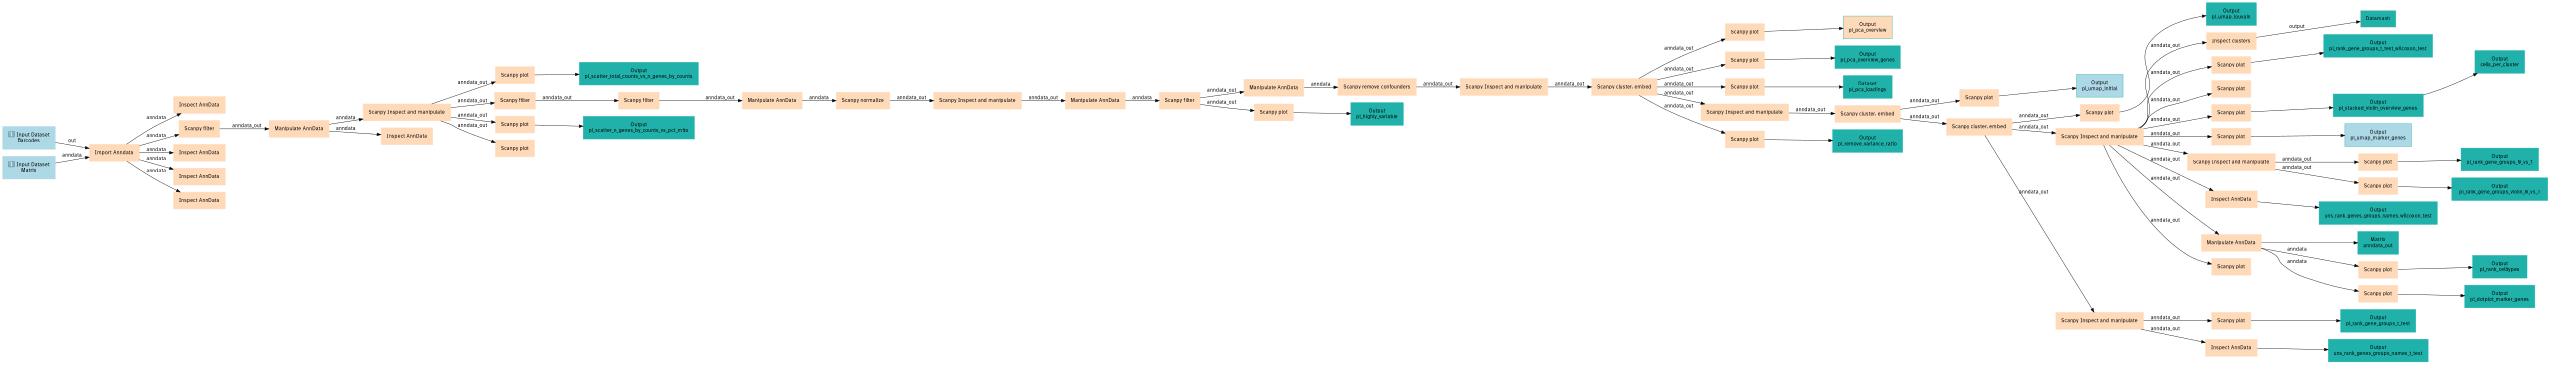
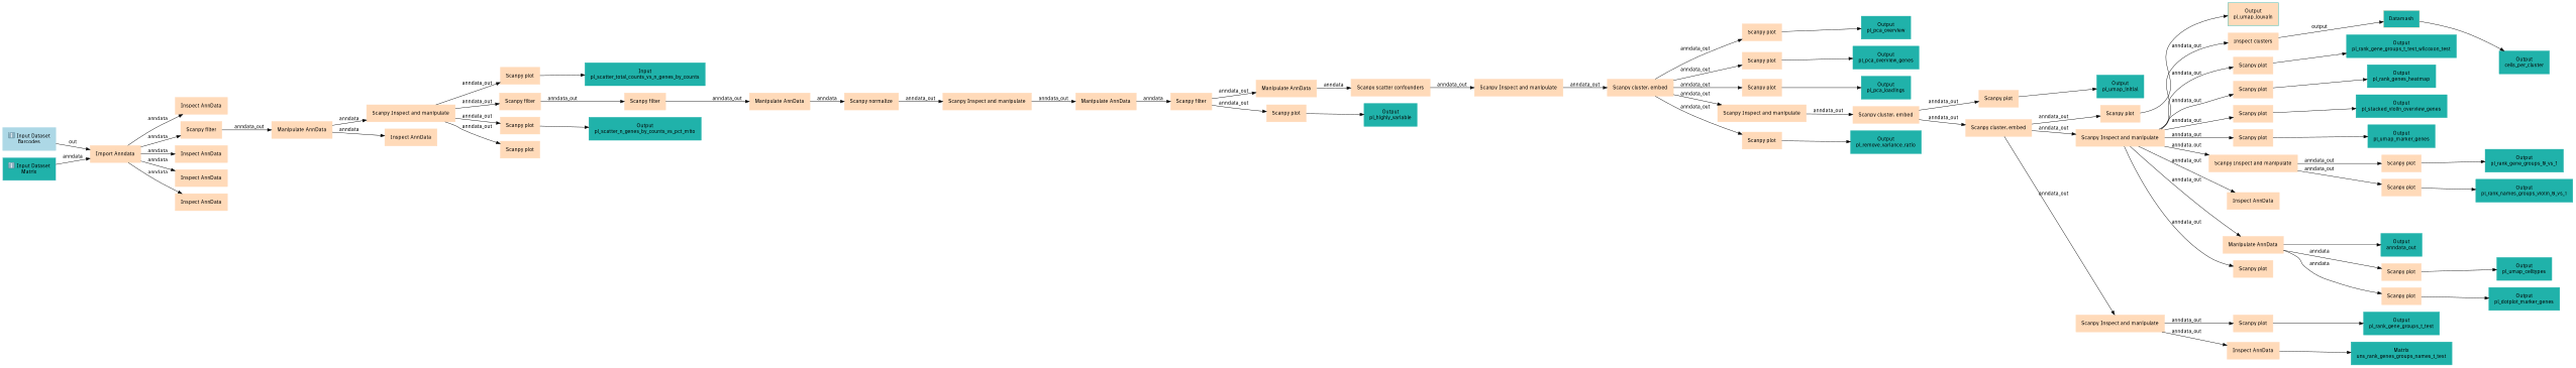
  digraph {
    rankdir=LR
    node [color=peachpuff fontname="Atkinson Hyperlegible" margin="0.2,0.2" shape=box style=filled]
    edge [fontname="Atkinson Hyperlegible"]
    n1 [color=lightblue label="ℹ️ Input Dataset\nBarcodes"]
    n2 [label="Import Anndata"]
    n3 [label="Inspect AnnData"]
    n4 [label="Scanpy filter"]
    n5 [label="Inspect AnnData"]
    n6 [label="Inspect AnnData"]
    n7 [label="Inspect AnnData"]
-   n8 [color=lightblue label="ℹ️ Input Dataset\nMatrix"]
+   n8 [color=lightblue label="ℹ️ Input Dataset\nMatrix" fillcolor=lightseagreen]
    n9 [label="Manipulate AnnData"]
    n10 [label="Scanpy Inspect and manipulate"]
    n11 [label="Inspect AnnData"]
    n12 [label="Scanpy plot"]
    n13 [label="Scanpy filter"]
    n14 [label="Scanpy plot"]
    n15 [label="Scanpy plot"]
-   n16 [color=lightseagreen label="Output\npl_scatter_total_counts_vs_n_genes_by_counts"]
+   n16 [color=lightseagreen label="Input\npl_scatter_total_counts_vs_n_genes_by_counts"]
    n17 [label="Scanpy filter"]
    n18 [color=lightseagreen label="Output\npl_scatter_n_genes_by_counts_vs_pct_mito"]
    n19 [label="Manipulate AnnData"]
    n20 [label="Scanpy normalize"]
    n21 [label="Scanpy Inspect and manipulate"]
    n22 [label="Manipulate AnnData"]
    n23 [label="Scanpy filter"]
    n24 [label="Manipulate AnnData"]
    n25 [label="Scanpy plot"]
-   n26 [label="Scanpy remove confounders"]
+   n26 [label="Scanpy scatter confounders"]
    n27 [color=lightseagreen label="Output\npl_highly_variable"]
    n28 [label="Scanpy Inspect and manipulate"]
    n29 [label="Scanpy cluster, embed"]
    n30 [label="Scanpy plot"]
    n31 [label="Scanpy plot"]
    n32 [label="Scanpy plot"]
    n33 [label="Scanpy Inspect and manipulate"]
    n34 [label="Scanpy plot"]
-   n35 [color=lightseagreen label="Output\npl_pca_overview" fillcolor=peachpuff]
+   n35 [color=lightseagreen label="Output\npl_pca_overview"]
    n36 [color=lightseagreen label="Output\npl_pca_overview_genes"]
-   n37 [color=lightseagreen label="Dataset\npl_pca_loadings"]
+   n37 [color=lightseagreen label="Output\npl_pca_loadings"]
    n38 [label="Scanpy cluster, embed"]
    n39 [color=lightseagreen label="Output\npl_remove_variance_ratio"]
    n40 [label="Scanpy plot"]
    n41 [label="Scanpy cluster, embed"]
-   n42 [color=lightseagreen label="Output\npl_umap_initial" fillcolor=lightblue]
+   n42 [color=lightseagreen label="Output\npl_umap_initial"]
    n43 [label="Scanpy plot"]
    n44 [label="Scanpy Inspect and manipulate"]
    n45 [label="Scanpy Inspect and manipulate"]
-   n46 [color=lightseagreen label="Output\npl_umap_louvain"]
+   n46 [color=lightseagreen label="Output\npl_umap_louvain" fillcolor=peachpuff]
    n47 [label="Inspect clusters"]
    n48 [label="Scanpy plot"]
    n49 [label="Scanpy plot"]
    n50 [label="Scanpy plot"]
    n51 [label="Scanpy plot"]
    n52 [label="Scanpy Inspect and manipulate"]
    n53 [label="Inspect AnnData"]
    n54 [label="Manipulate AnnData"]
    n55 [label="Scanpy plot"]
    n56 [label="Scanpy plot"]
    n57 [label="Inspect AnnData"]
    n58 [fillcolor=lightseagreen label=Datamash]
    n59 [color=lightseagreen label="Output\npl_rank_gene_groups_t_test_wilcoxon_test"]
+   n60 [color=lightseagreen label="Output\npl_rank_genes_heatmap"]
    n61 [color=lightseagreen label="Output\npl_stacked_violin_overview_genes"]
-   n62 [color=lightseagreen label="Output\npl_umap_marker_genes" fillcolor=lightblue]
+   n62 [color=lightseagreen label="Output\npl_umap_marker_genes"]
    n63 [label="Scanpy plot"]
    n64 [label="Scanpy plot"]
-   n65 [color=lightseagreen label="Output\nuns_rank_genes_groups_names_wilcoxon_test"]
-   n66 [color=lightseagreen label="Matrix\nanndata_out"]
+   n66 [color=lightseagreen label="Output\nanndata_out"]
    n67 [label="Scanpy plot"]
    n68 [label="Scanpy plot"]
    n69 [color=lightseagreen label="Output\npl_rank_gene_groups_t_test"]
-   n70 [color=lightseagreen label="Output\nuns_rank_genes_groups_names_t_test"]
+   n70 [color=lightseagreen label="Matrix\nuns_rank_genes_groups_names_t_test"]
    n71 [color=lightseagreen label="Output\ncells_per_cluster"]
    n72 [color=lightseagreen label="Output\npl_rank_gene_groups_0_vs_1"]
-   n73 [color=lightseagreen label="Output\npl_rank_gene_groups_violin_0_vs_1"]
-   n74 [color=lightseagreen label="Output\npl_rank_celltypes"]
+   n73 [color=lightseagreen label="Output\npl_rank_names_groups_violin_0_vs_1"]
+   n74 [color=lightseagreen label="Output\npl_umap_celltypes"]
    n75 [color=lightseagreen label="Output\npl_dotplot_marker_genes"]
    n1 -> n2 [label=out]
    n2 -> n3 [label=anndata]
    n2 -> n4 [label=anndata]
    n2 -> n5 [label=anndata]
    n2 -> n6 [label=anndata]
    n2 -> n7 [label=anndata]
    n4 -> n9 [label=anndata_out]
    n8 -> n2 [label=anndata]
    n9 -> n10 [label=anndata]
    n9 -> n11 [label=anndata]
    n10 -> n12 [label=anndata_out]
    n10 -> n13 [label=anndata_out]
    n10 -> n14 [label=anndata_out]
    n10 -> n15 [label=anndata_out]
    n12 -> n16
    n13 -> n17 [label=anndata_out]
    n14 -> n18
    n17 -> n19 [label=anndata_out]
    n19 -> n20 [label=anndata]
    n20 -> n21 [label=anndata_out]
    n21 -> n22 [label=anndata_out]
    n22 -> n23 [label=anndata]
    n23 -> n24 [label=anndata_out]
    n23 -> n25 [label=anndata_out]
    n24 -> n26 [label=anndata]
    n25 -> n27
    n26 -> n28 [label=anndata_out]
    n28 -> n29 [label=anndata_out]
    n29 -> n30 [label=anndata_out]
    n29 -> n31 [label=anndata_out]
    n29 -> n32 [label=anndata_out]
    n29 -> n33 [label=anndata_out]
    n29 -> n34 [label=anndata_out]
    n30 -> n35
    n31 -> n36
    n32 -> n37
    n33 -> n38 [label=anndata_out]
    n34 -> n39
    n38 -> n40 [label=anndata_out]
    n38 -> n41 [label=anndata_out]
    n40 -> n42
    n41 -> n43 [label=anndata_out]
    n41 -> n44 [label=anndata_out]
    n41 -> n45 [label=anndata_out]
    n43 -> n46
    n44 -> n47 [label=anndata_out]
    n44 -> n48 [label=anndata_out]
    n44 -> n49 [label=anndata_out]
    n44 -> n50 [label=anndata_out]
    n44 -> n51 [label=anndata_out]
    n44 -> n52 [label=anndata_out]
    n44 -> n53 [label=anndata_out]
    n44 -> n54 [label=anndata_out]
    n44 -> n55 [label=anndata_out]
    n45 -> n56 [label=anndata_out]
    n45 -> n57 [label=anndata_out]
    n47 -> n58 [label=output]
    n48 -> n59
+   n49 -> n60
    n50 -> n61
    n51 -> n62
    n52 -> n63 [label=anndata_out]
    n52 -> n64 [label=anndata_out]
-   n53 -> n65
    n54 -> n66
    n54 -> n67 [label=anndata]
    n54 -> n68 [label=anndata]
    n56 -> n69
    n57 -> n70
-   n61 -> n71
+   n58 -> n71
    n63 -> n72
    n64 -> n73
    n67 -> n74
    n68 -> n75
  }
